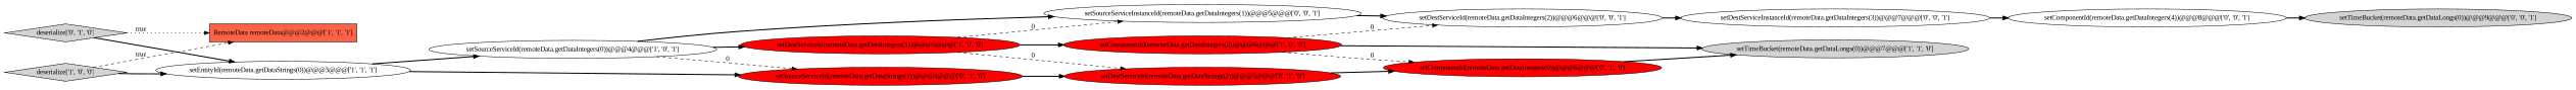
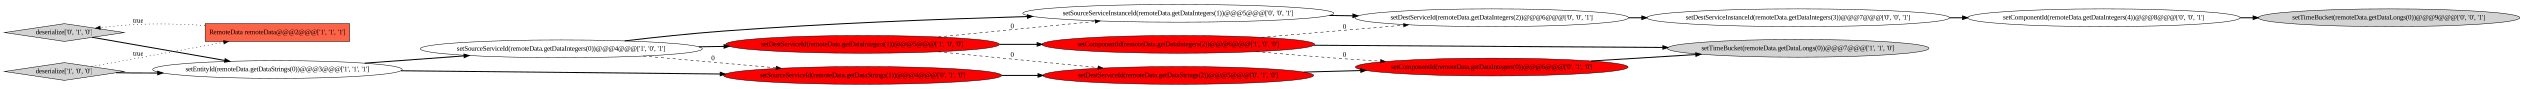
  digraph {
    fontname="Liberation Serif"
    rankdir=LR
    node [fillcolor=white fontname="Liberation Serif" shape=ellipse style=filled]
    edge [fontname="Liberation Serif" style=bold]
    n1 [fillcolor=lightgray label="setTimeBucket(remoteData.getDataLongs(0))@@@7@@@['1', '1', '0']"]
    n2 [fillcolor=red label="setDestServiceId(remoteData.getDataStrings(2))@@@5@@@['0', '1', '0']"]
    n3 [fillcolor=red label="setComponentId(remoteData.getDataIntegers(0))@@@6@@@['0', '1', '0']"]
    n4 [fillcolor=red label="setSourceServiceId(remoteData.getDataStrings(1))@@@4@@@['0', '1', '0']"]
    n5 [label="setComponentId(remoteData.getDataIntegers(4))@@@8@@@['0', '0', '1']"]
    n6 [fillcolor=lightgray label="setTimeBucket(remoteData.getDataLongs(0))@@@9@@@['0', '0', '1']"]
    n7 [label="setSourceServiceInstanceId(remoteData.getDataIntegers(1))@@@5@@@['0', '0', '1']"]
    n8 [label="setDestServiceId(remoteData.getDataIntegers(2))@@@6@@@['0', '0', '1']"]
    n9 [label="setDestServiceInstanceId(remoteData.getDataIntegers(3))@@@7@@@['0', '0', '1']"]
    n10 [fillcolor=red label="setDestServiceId(remoteData.getDataIntegers(1))@@@5@@@['1', '0', '0']"]
    n11 [fillcolor=red label="setComponentId(remoteData.getDataIntegers(2))@@@6@@@['1', '0', '0']"]
    n12 [label="setSourceServiceId(remoteData.getDataIntegers(0))@@@4@@@['1', '0', '1']"]
    n13 [fillcolor=tomato label="RemoteData remoteData@@@2@@@['1', '1', '1']" shape=box]
    n14 [label="setEntityId(remoteData.getDataStrings(0))@@@3@@@['1', '1', '1']"]
    n15 [fillcolor=lightgray label="deserialize['0', '1', '0']" shape=diamond]
    n16 [fillcolor=lightgray label="deserialize['1', '0', '0']" shape=diamond]
    n2 -> n3
    n3 -> n1
    n4 -> n2
    n5 -> n6
    n7 -> n8
    n8 -> n9
    n9 -> n5
    n10 -> n2 [label=0 style=dashed]
    n10 -> n7 [label=0 style=dashed]
    n10 -> n11
    n11 -> n1
    n11 -> n3 [label=0 style=dashed]
    n11 -> n8 [label=0 style=dashed]
    n12 -> n4 [label=0 style=dashed]
    n12 -> n7
    n12 -> n10
    n14 -> n4
    n14 -> n12
-   n15 -> n13 [label=true style=dotted]
+   n13 -> n15 [label=true style=dotted]
    n15 -> n14
-   n16 -> n13 [label=true style=dashed]
+   n16 -> n13 [label=true style=dotted]
    n16 -> n14
  }
